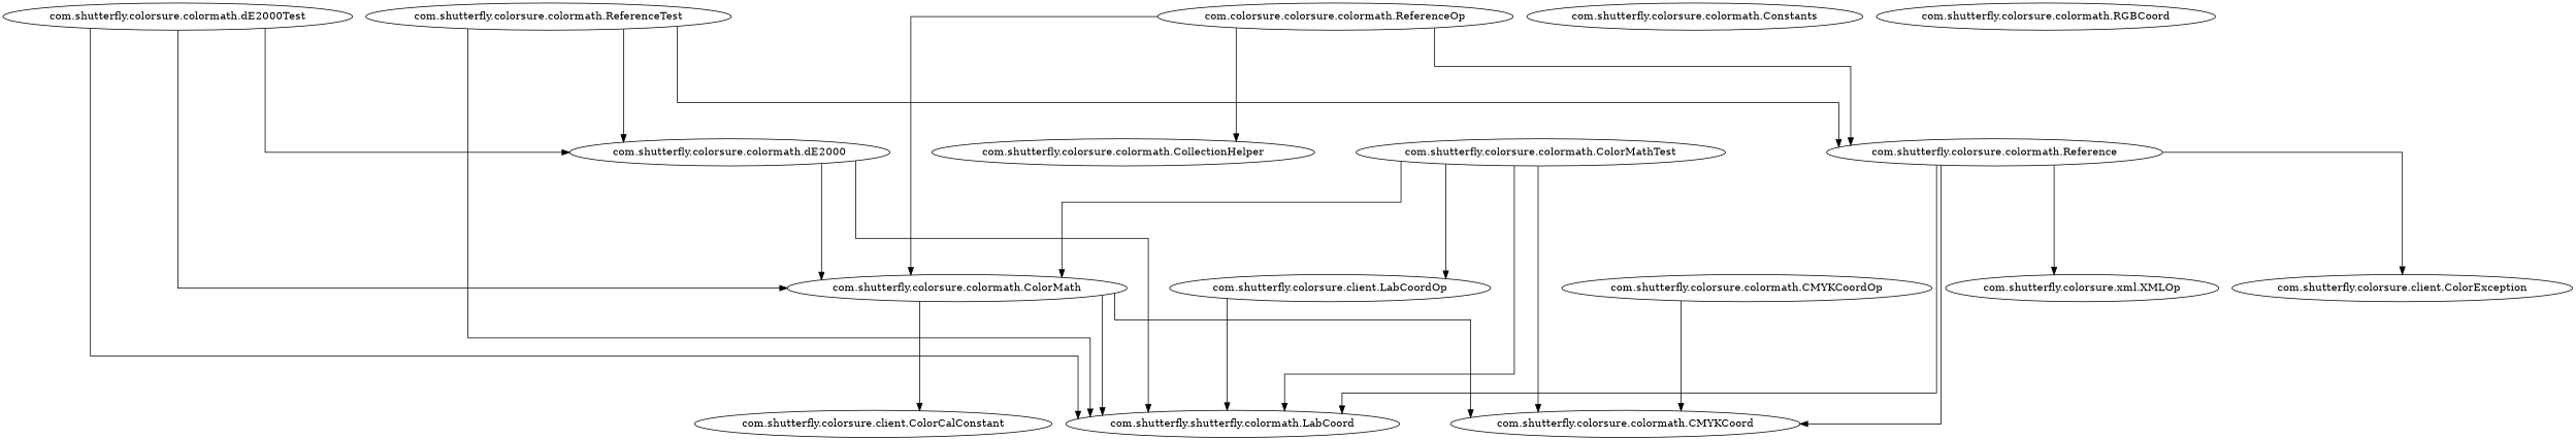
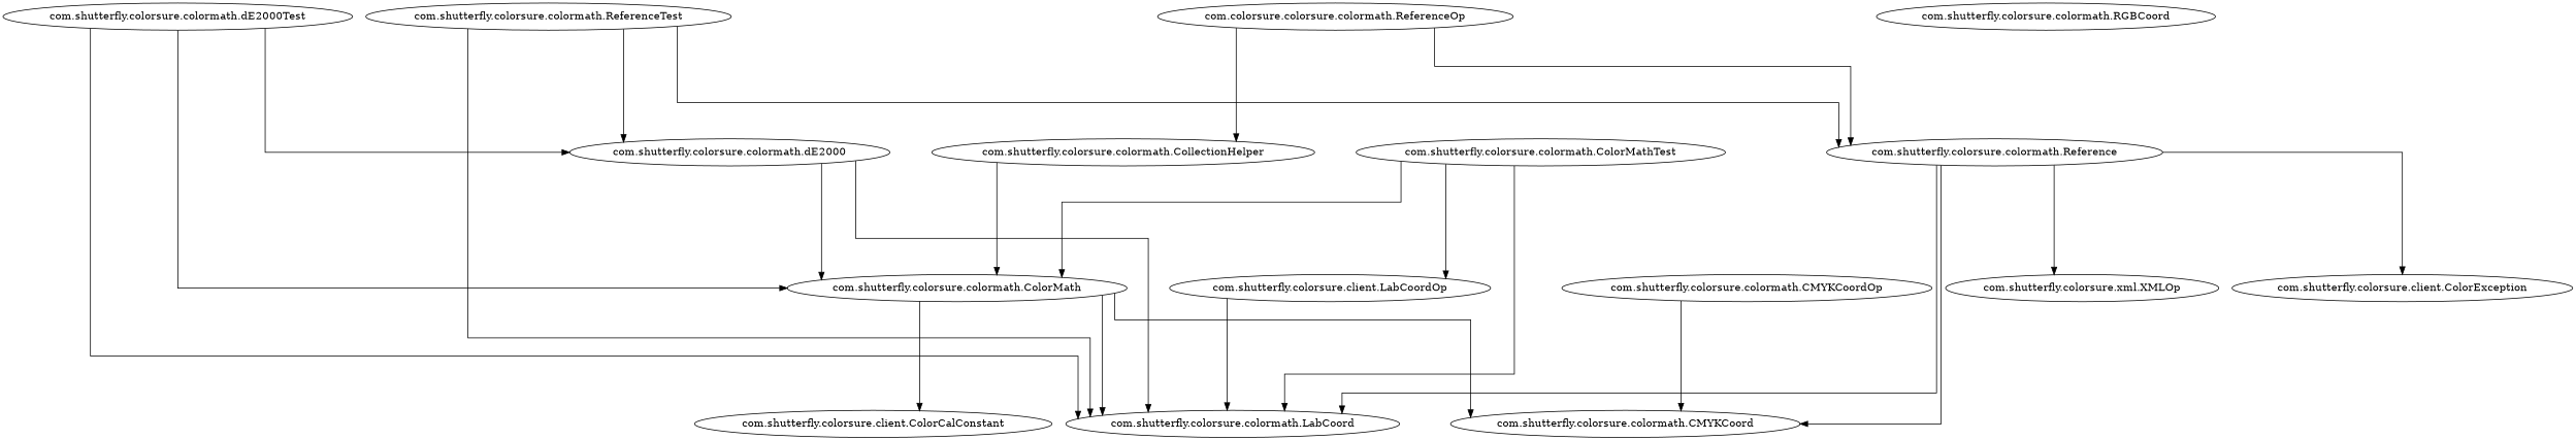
  digraph {
    concentrate=true
    rankdir=TB
    ranksep=2.0
    splines=ortho
    "com.shutterfly.colorsure.colormath.CMYKCoordOp"
    "com.shutterfly.colorsure.colormath.CMYKCoord"
    "com.shutterfly.colorsure.colormath.ColorMath"
-   "com.shutterfly.colorsure.colormath.LabCoord" [label="com.shutterfly.shutterfly.colormath.LabCoord"]
+   "com.shutterfly.colorsure.colormath.LabCoord"
    "com.shutterfly.colorsure.client.ColorCalConstant"
    "com.shutterfly.colorsure.colormath.ColorMathTest"
    n7 [label="com.shutterfly.colorsure.client.LabCoordOp"]
-   "com.shutterfly.colorsure.colormath.Constants"
    "com.shutterfly.colorsure.colormath.RGBCoord"
    "com.shutterfly.colorsure.colormath.Reference"
    "com.shutterfly.colorsure.client.ColorException"
    "com.shutterfly.colorsure.xml.XMLOp"
    n13 [label="com.colorsure.colorsure.colormath.ReferenceOp"]
    "com.shutterfly.colorsure.colormath.CollectionHelper"
    "com.shutterfly.colorsure.colormath.ReferenceTest"
    "com.shutterfly.colorsure.colormath.dE2000"
    "com.shutterfly.colorsure.colormath.dE2000Test"
    "com.shutterfly.colorsure.colormath.CMYKCoordOp" -> "com.shutterfly.colorsure.colormath.CMYKCoord"
    "com.shutterfly.colorsure.colormath.ColorMath" -> "com.shutterfly.colorsure.colormath.CMYKCoord"
    "com.shutterfly.colorsure.colormath.ColorMath" -> "com.shutterfly.colorsure.colormath.LabCoord"
    "com.shutterfly.colorsure.colormath.ColorMath" -> "com.shutterfly.colorsure.client.ColorCalConstant"
-   "com.shutterfly.colorsure.colormath.ColorMathTest" -> "com.shutterfly.colorsure.colormath.CMYKCoord"
    "com.shutterfly.colorsure.colormath.ColorMathTest" -> "com.shutterfly.colorsure.colormath.ColorMath"
    "com.shutterfly.colorsure.colormath.ColorMathTest" -> "com.shutterfly.colorsure.colormath.LabCoord"
    "com.shutterfly.colorsure.colormath.ColorMathTest" -> n7
    n7 -> "com.shutterfly.colorsure.colormath.LabCoord"
    "com.shutterfly.colorsure.colormath.Reference" -> "com.shutterfly.colorsure.colormath.CMYKCoord"
    "com.shutterfly.colorsure.colormath.Reference" -> "com.shutterfly.colorsure.colormath.LabCoord"
    "com.shutterfly.colorsure.colormath.Reference" -> "com.shutterfly.colorsure.client.ColorException"
    "com.shutterfly.colorsure.colormath.Reference" -> "com.shutterfly.colorsure.xml.XMLOp"
-   n13 -> "com.shutterfly.colorsure.colormath.ColorMath"
+   "com.shutterfly.colorsure.colormath.CollectionHelper" -> "com.shutterfly.colorsure.colormath.ColorMath"
    n13 -> "com.shutterfly.colorsure.colormath.Reference"
    n13 -> "com.shutterfly.colorsure.colormath.CollectionHelper"
    "com.shutterfly.colorsure.colormath.ReferenceTest" -> "com.shutterfly.colorsure.colormath.LabCoord"
    "com.shutterfly.colorsure.colormath.ReferenceTest" -> "com.shutterfly.colorsure.colormath.Reference"
    "com.shutterfly.colorsure.colormath.ReferenceTest" -> "com.shutterfly.colorsure.colormath.dE2000"
    "com.shutterfly.colorsure.colormath.dE2000" -> "com.shutterfly.colorsure.colormath.ColorMath"
    "com.shutterfly.colorsure.colormath.dE2000" -> "com.shutterfly.colorsure.colormath.LabCoord"
    "com.shutterfly.colorsure.colormath.dE2000Test" -> "com.shutterfly.colorsure.colormath.ColorMath"
    "com.shutterfly.colorsure.colormath.dE2000Test" -> "com.shutterfly.colorsure.colormath.LabCoord"
    "com.shutterfly.colorsure.colormath.dE2000Test" -> "com.shutterfly.colorsure.colormath.dE2000"
  }
